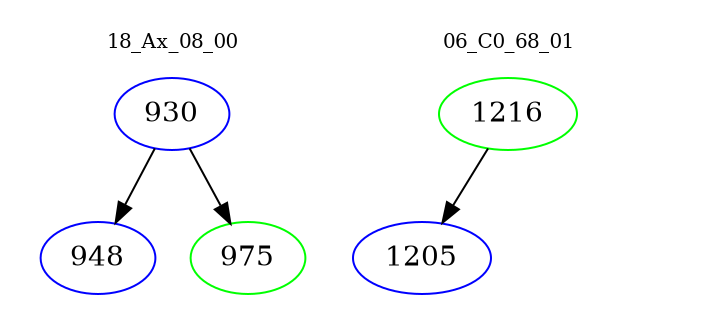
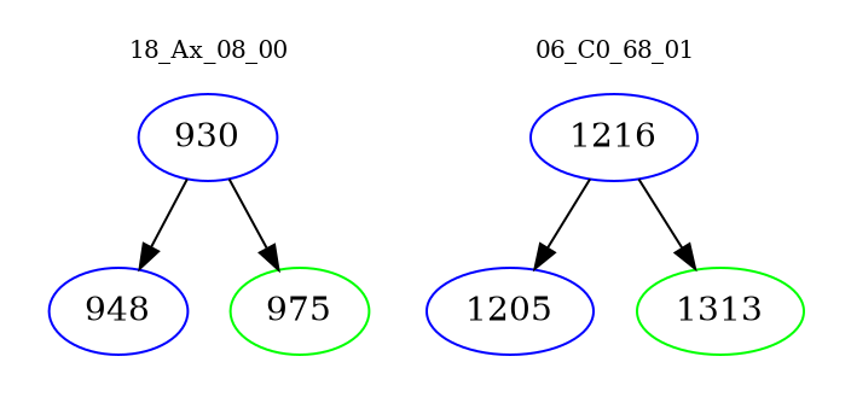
  digraph {
    node [color=blue]
    edge [color=black]
    n1 [label=930]
    n2 [label=948]
    n3 [color=green label=975]
-   n4 [color=green label=1216]
+   n4 [label=1216]
    n5 [label=1205]
+   n6 [color=green label=1313]
    subgraph cluster_1 {
      color=white
      fontsize=10
      label="18_Ax_08_00"
      n1
      n2
      n3
    }
    subgraph cluster_2 {
      color=white
      fontsize=10
      label="06_C0_68_01"
      n4
      n5
+     n6
    }
    n1 -> n2
    n1 -> n3
    n4 -> n5
+   n4 -> n6
  }
